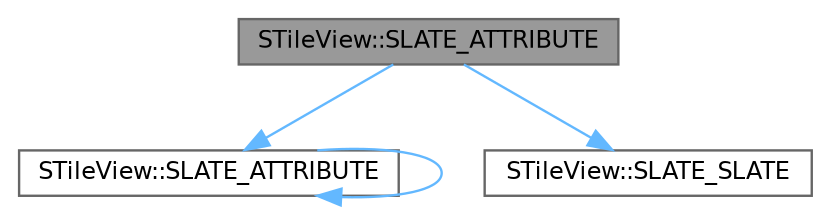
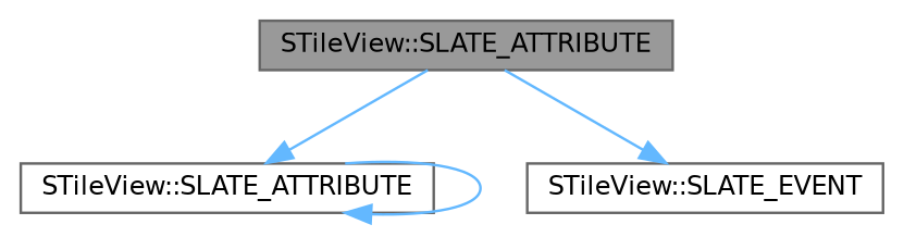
  digraph {
    rankdir=TB
    node [color=grey40 fillcolor=white fontname=Helvetica fontsize=10 shape=box style=filled]
    edge [color=steelblue1 fontname=Helvetica fontsize=10 labelfontname=Helvetica labelfontsize=10 style=solid]
    n1 [color=gray40 fillcolor=grey60 fontcolor=black height=0.2 label="STileView::SLATE_ATTRIBUTE" width=0.4]
    n2 [height=0.2 label="STileView::SLATE_ATTRIBUTE" width=0.4]
-   n3 [height=0.2 label="STileView::SLATE_SLATE" width=0.4]
+   n3 [height=0.2 label="STileView::SLATE_EVENT" width=0.4]
    n1 -> n2
    n1 -> n3
    n2 -> n2
  }
